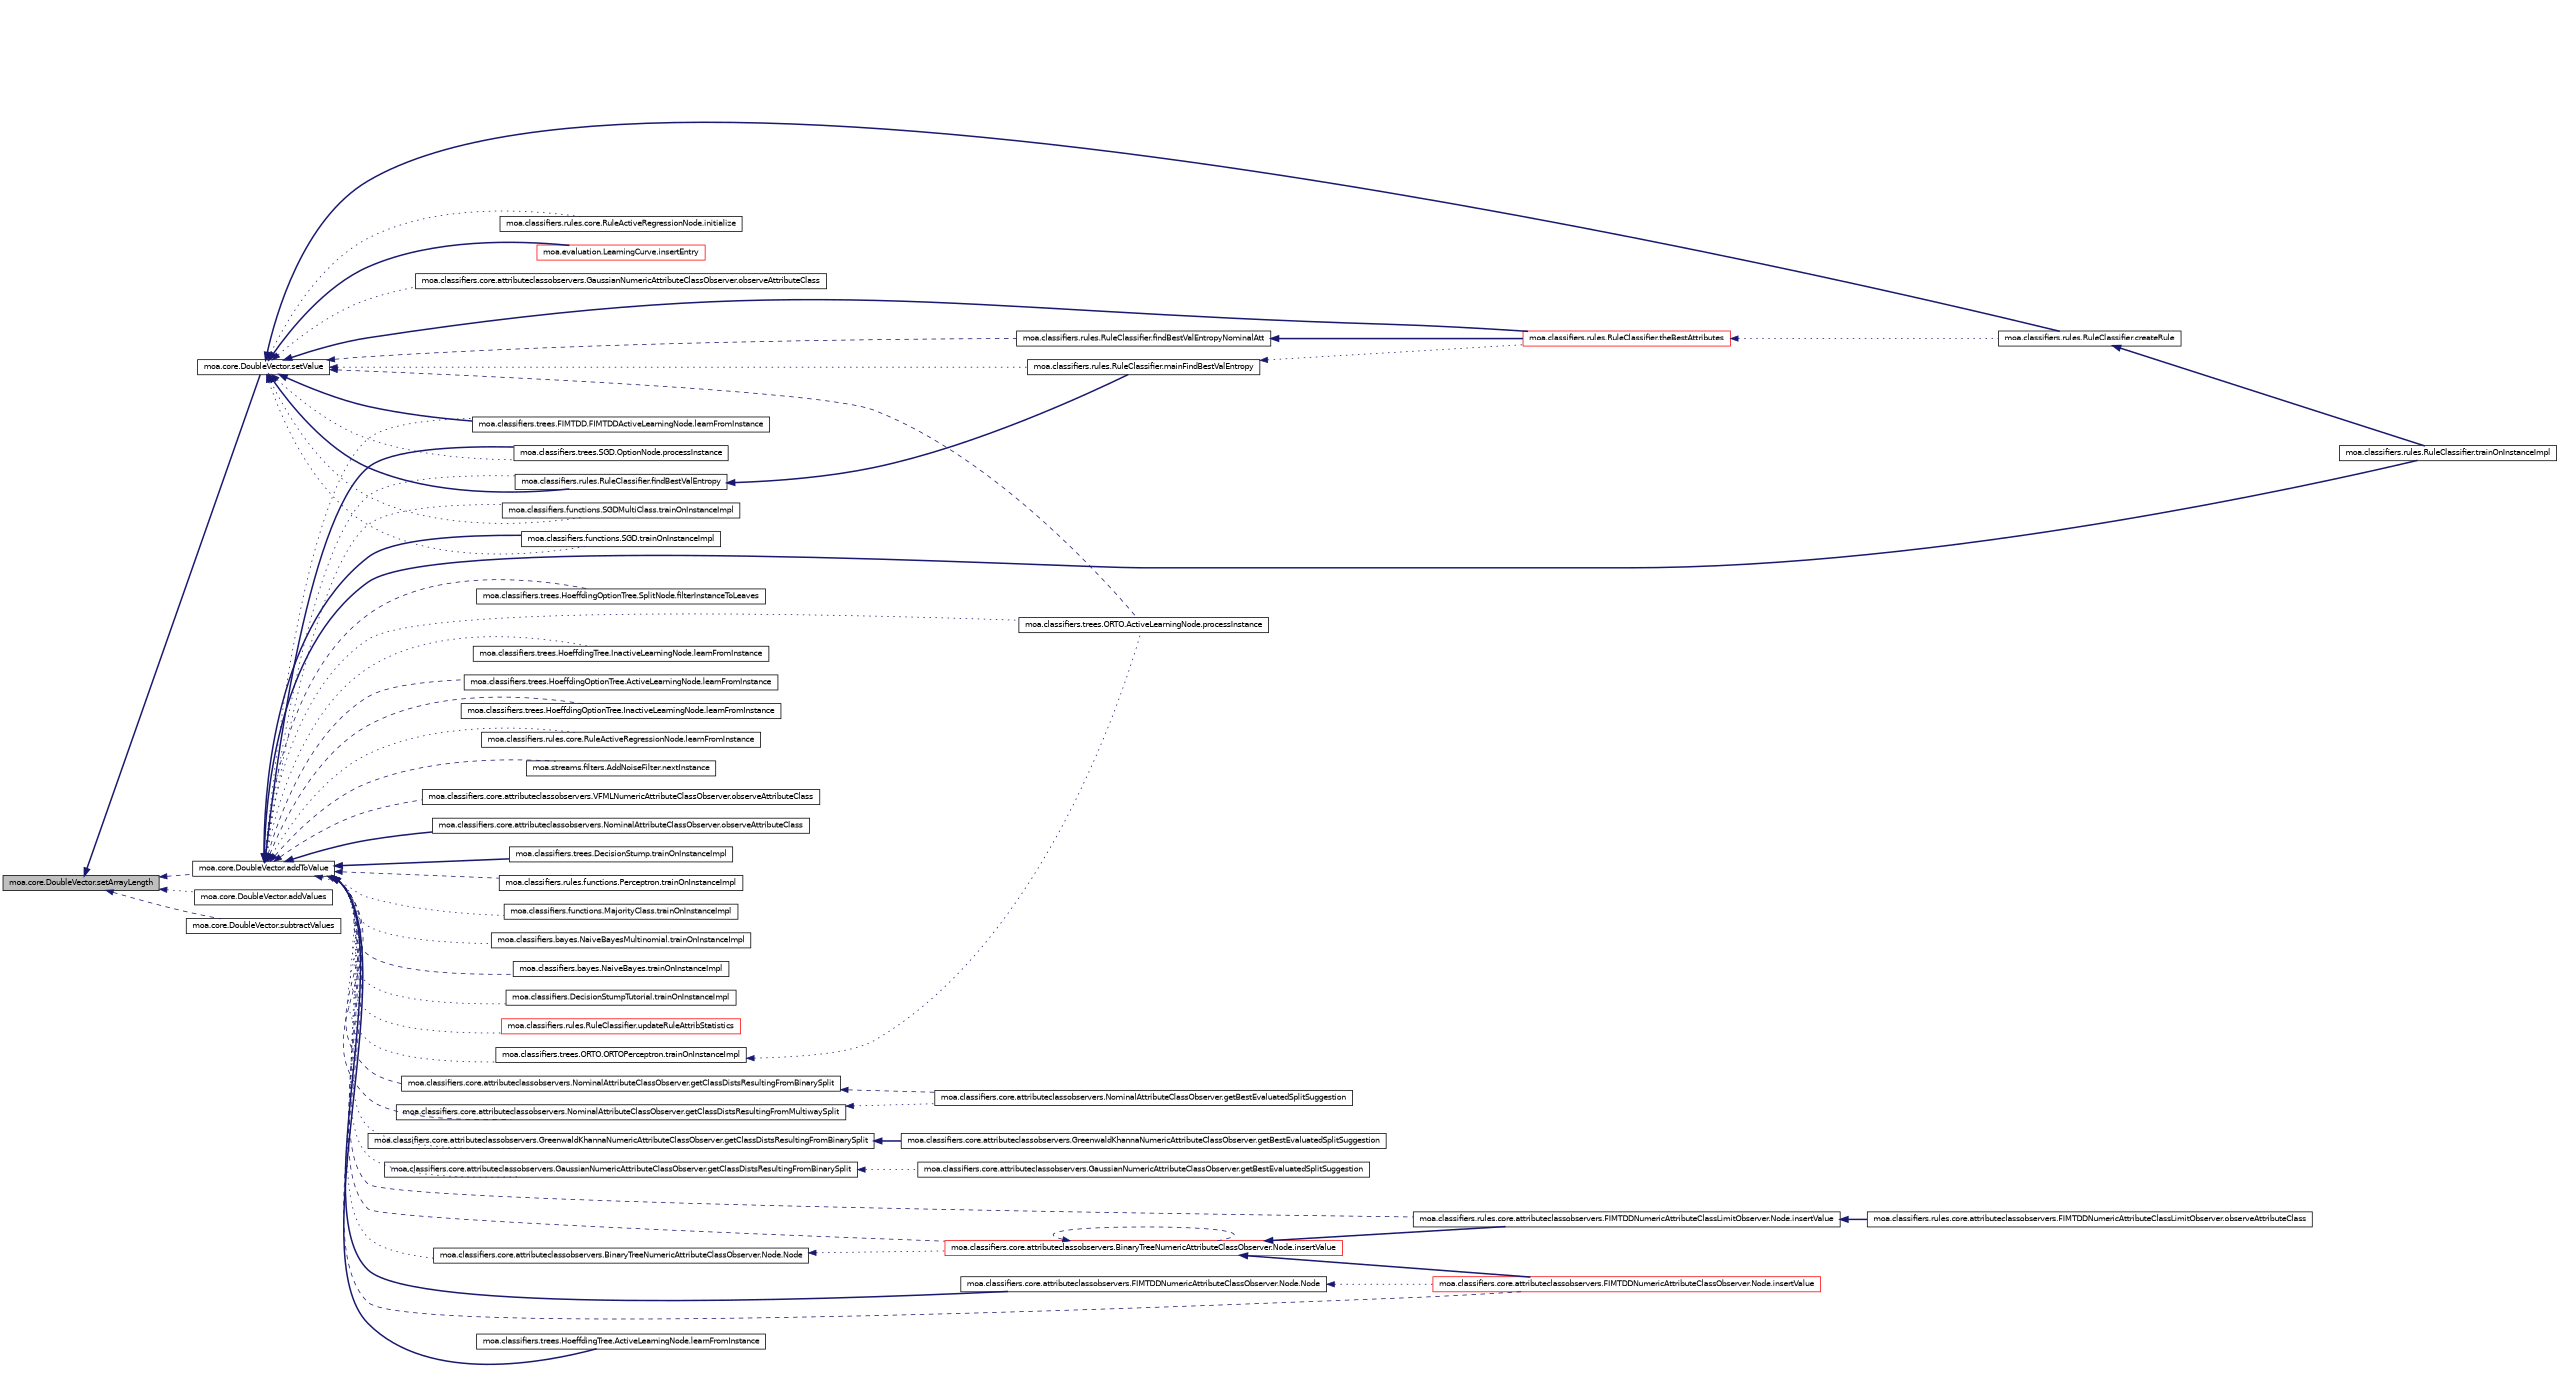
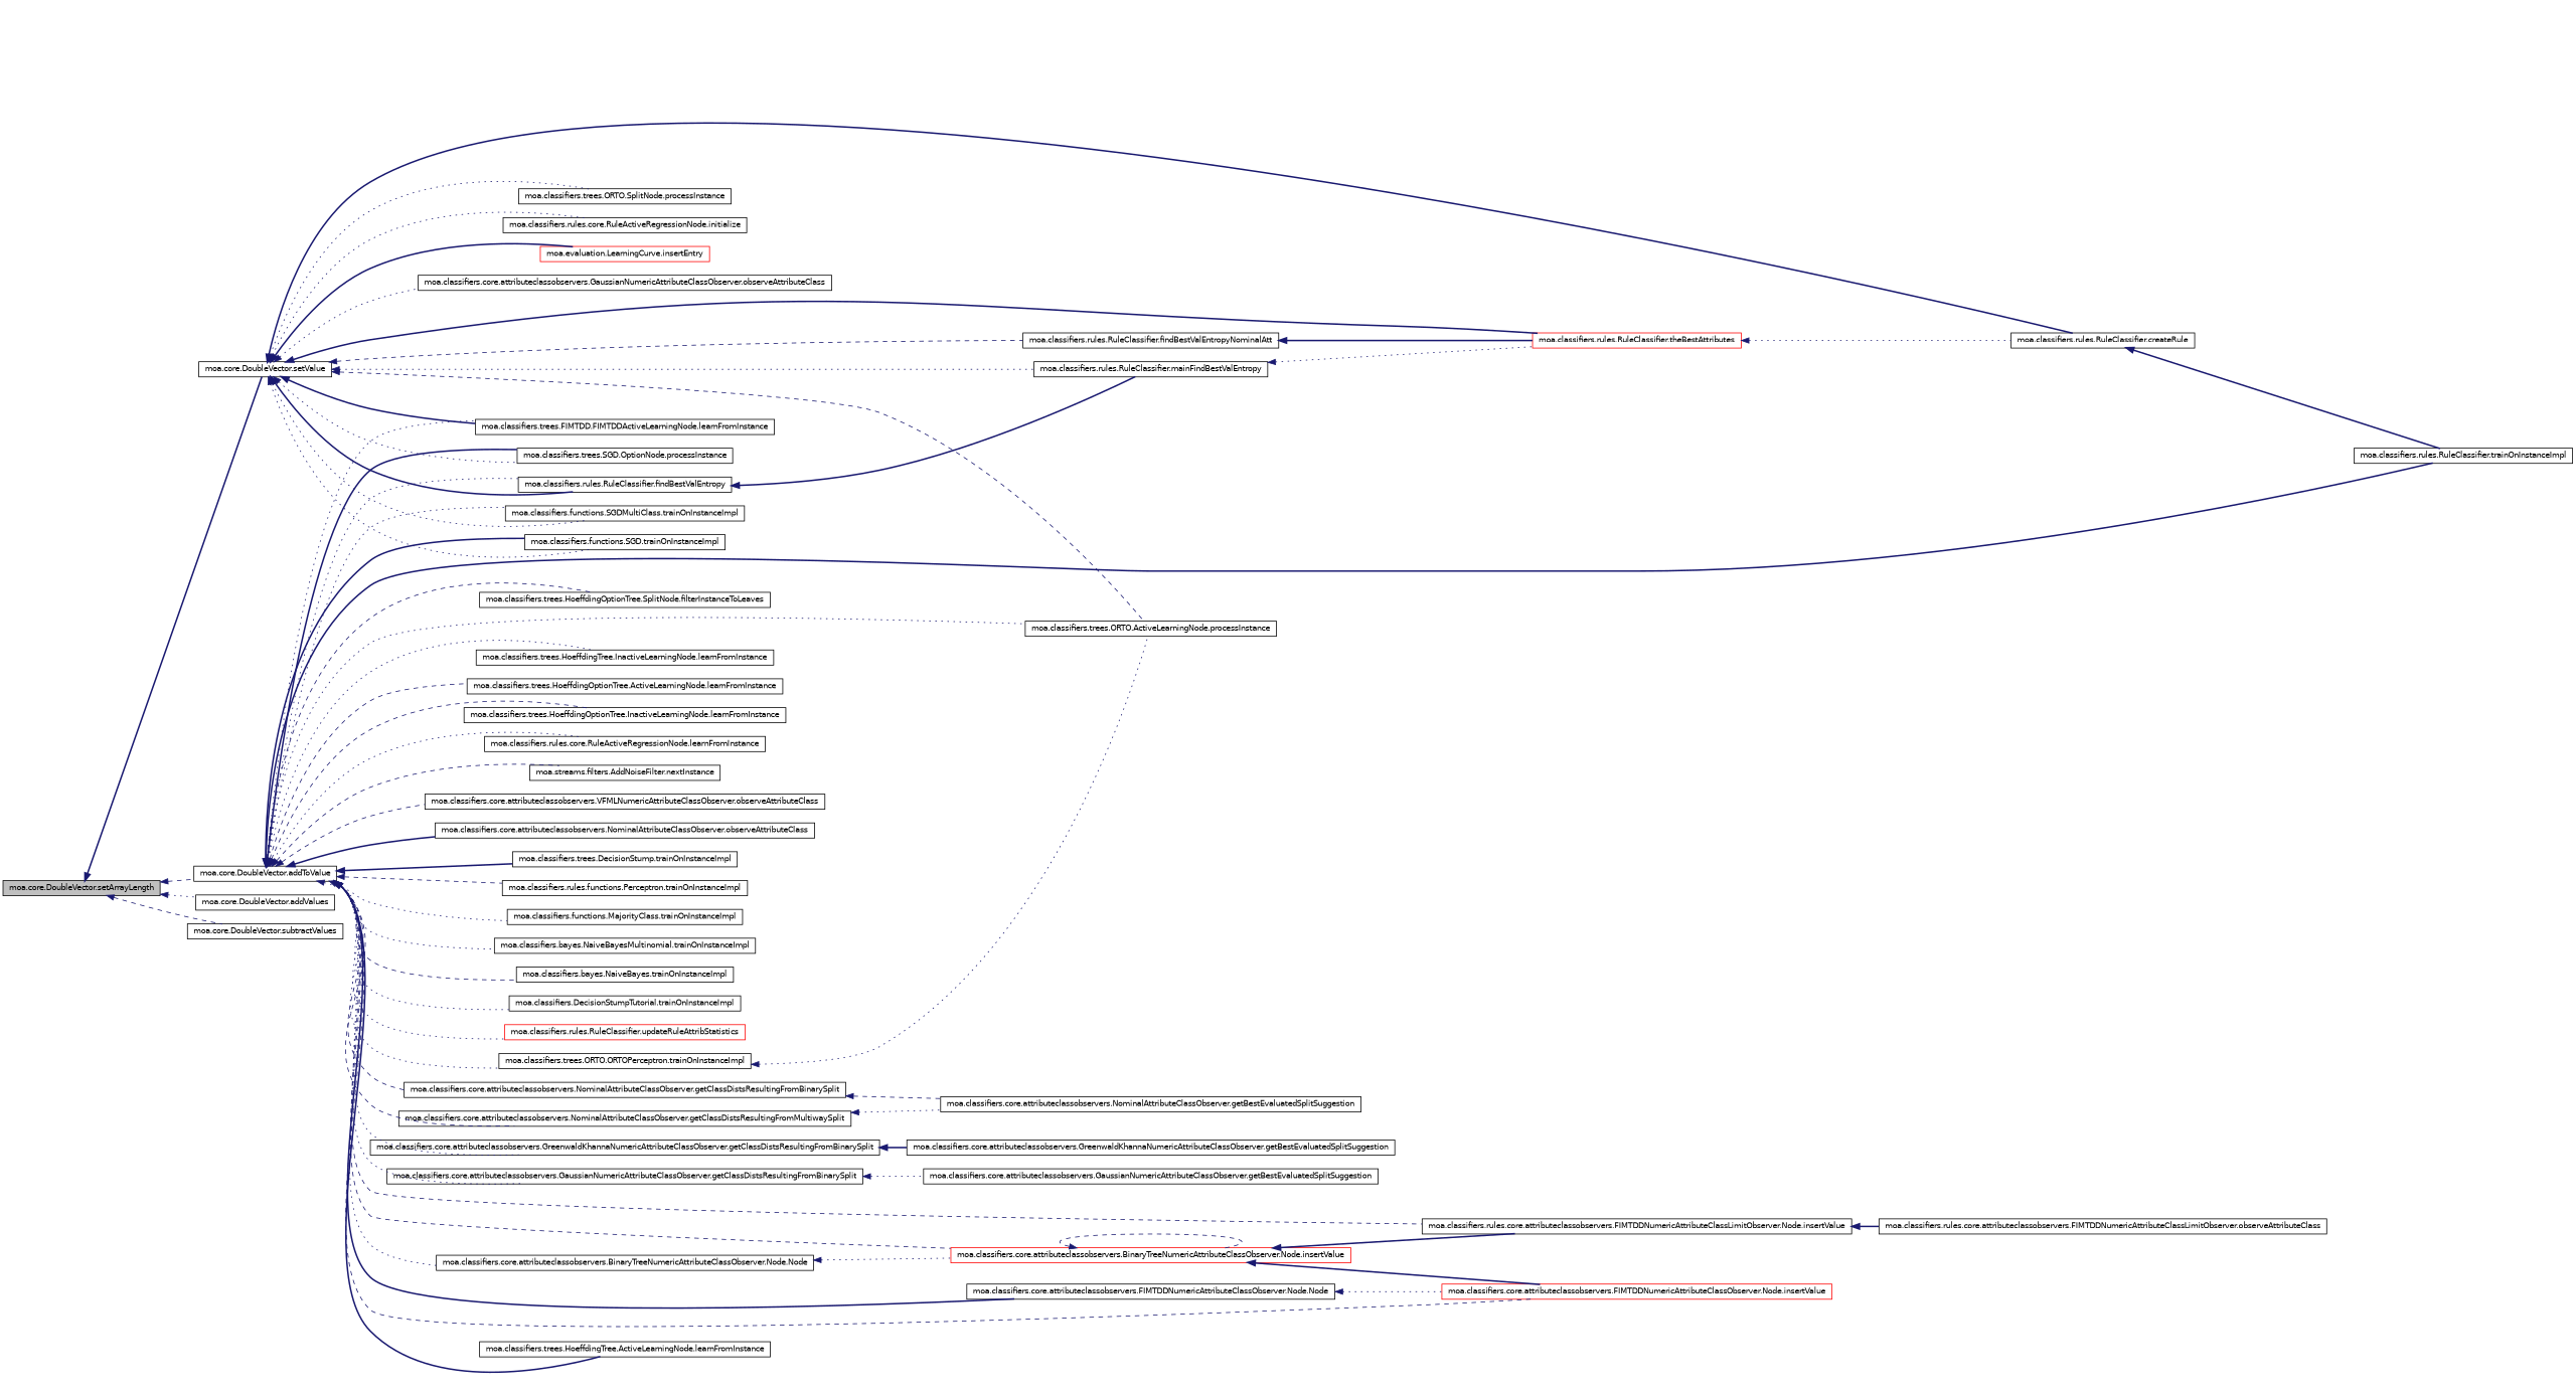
  digraph {
    rankdir=LR
    node [color=black fillcolor=white fontname=Helvetica fontsize=10 shape=record style=filled]
    edge [color=midnightblue dir=back fontname=Helvetica fontsize=10 labelfontname=Helvetica labelfontsize=10 style=dotted]
    n1 [fillcolor=grey75 fontcolor=black height=0.2 label="moa.core.DoubleVector.setArrayLength" width=0.4]
    n2 [height=0.2 label="moa.core.DoubleVector.addToValue" width=0.4]
    n3 [height=0.2 label="moa.core.DoubleVector.addValues" width=0.4]
    n4 [height=0.2 label="moa.core.DoubleVector.setValue" width=0.4]
    n5 [height=0.2 label="moa.core.DoubleVector.subtractValues" width=0.4]
    n6 [height=0.2 label="moa.classifiers.trees.HoeffdingOptionTree.SplitNode.filterInstanceToLeaves" width=0.4]
    n7 [height=0.2 label="moa.classifiers.rules.RuleClassifier.findBestValEntropy" width=0.4]
    n8 [height=0.2 label="moa.classifiers.rules.RuleClassifier.trainOnInstanceImpl" width=0.4]
    n9 [height=0.2 label="moa.classifiers.core.attributeclassobservers.NominalAttributeClassObserver.getClassDistsResultingFromBinarySplit" width=0.4]
    n10 [height=0.2 label="moa.classifiers.core.attributeclassobservers.GreenwaldKhannaNumericAttributeClassObserver.getClassDistsResultingFromBinarySplit" width=0.4]
    n11 [height=0.2 label="moa.classifiers.core.attributeclassobservers.GaussianNumericAttributeClassObserver.getClassDistsResultingFromBinarySplit" width=0.4]
    n12 [height=0.2 label="moa.classifiers.core.attributeclassobservers.NominalAttributeClassObserver.getClassDistsResultingFromMultiwaySplit" width=0.4]
    n13 [height=0.2 label="moa.classifiers.rules.core.attributeclassobservers.FIMTDDNumericAttributeClassLimitObserver.Node.insertValue" width=0.4]
    n14 [color=red height=0.2 label="moa.classifiers.core.attributeclassobservers.FIMTDDNumericAttributeClassObserver.Node.insertValue" width=0.4]
    n15 [color=red height=0.2 label="moa.classifiers.core.attributeclassobservers.BinaryTreeNumericAttributeClassObserver.Node.insertValue" width=0.4]
    n16 [height=0.2 label="moa.classifiers.trees.HoeffdingTree.ActiveLearningNode.learnFromInstance" width=0.4]
    n17 [height=0.2 label="moa.classifiers.trees.HoeffdingTree.InactiveLearningNode.learnFromInstance" width=0.4]
    n18 [height=0.2 label="moa.classifiers.trees.HoeffdingOptionTree.ActiveLearningNode.learnFromInstance" width=0.4]
    n19 [height=0.2 label="moa.classifiers.trees.HoeffdingOptionTree.InactiveLearningNode.learnFromInstance" width=0.4]
    n20 [height=0.2 label="moa.classifiers.trees.FIMTDD.FIMTDDActiveLearningNode.learnFromInstance" width=0.4]
    n21 [height=0.2 label="moa.classifiers.rules.core.RuleActiveRegressionNode.learnFromInstance" width=0.4]
    n22 [height=0.2 label="moa.streams.filters.AddNoiseFilter.nextInstance" width=0.4]
    n23 [height=0.2 label="moa.classifiers.core.attributeclassobservers.FIMTDDNumericAttributeClassObserver.Node.Node" width=0.4]
    n24 [height=0.2 label="moa.classifiers.core.attributeclassobservers.BinaryTreeNumericAttributeClassObserver.Node.Node" width=0.4]
    n25 [height=0.2 label="moa.classifiers.core.attributeclassobservers.VFMLNumericAttributeClassObserver.observeAttributeClass" width=0.4]
    n26 [height=0.2 label="moa.classifiers.core.attributeclassobservers.NominalAttributeClassObserver.observeAttributeClass" width=0.4]
    n27 [height=0.2 label="moa.classifiers.trees.ORTO.ActiveLearningNode.processInstance" width=0.4]
    n28 [height=0.2 label="moa.classifiers.trees.SGD.OptionNode.processInstance" width=0.4]
    n29 [height=0.2 label="moa.classifiers.trees.ORTO.ORTOPerceptron.trainOnInstanceImpl" width=0.4]
    n30 [height=0.2 label="moa.classifiers.trees.DecisionStump.trainOnInstanceImpl" width=0.4]
    n31 [height=0.2 label="moa.classifiers.functions.SGDMultiClass.trainOnInstanceImpl" width=0.4]
    n32 [height=0.2 label="moa.classifiers.functions.SGD.trainOnInstanceImpl" width=0.4]
    n33 [height=0.2 label="moa.classifiers.rules.functions.Perceptron.trainOnInstanceImpl" width=0.4]
    n34 [height=0.2 label="moa.classifiers.functions.MajorityClass.trainOnInstanceImpl" width=0.4]
    n35 [height=0.2 label="moa.classifiers.bayes.NaiveBayesMultinomial.trainOnInstanceImpl" width=0.4]
    n36 [height=0.2 label="moa.classifiers.bayes.NaiveBayes.trainOnInstanceImpl" width=0.4]
    n37 [height=0.2 label="moa.classifiers.DecisionStumpTutorial.trainOnInstanceImpl" width=0.4]
    n38 [color=red height=0.2 label="moa.classifiers.rules.RuleClassifier.updateRuleAttribStatistics" width=0.4]
+   n39 [height=0.2 label="moa.classifiers.trees.ORTO.SplitNode.processInstance" width=0.4]
    n40 [height=0.2 label="moa.classifiers.rules.RuleClassifier.mainFindBestValEntropy" width=0.4]
    n41 [color=red height=0.2 label="moa.classifiers.rules.RuleClassifier.theBestAttributes" width=0.4]
    n42 [height=0.2 label="moa.classifiers.rules.RuleClassifier.createRule" width=0.4]
    n43 [height=0.2 label="moa.classifiers.rules.RuleClassifier.findBestValEntropyNominalAtt" width=0.4]
    n44 [height=0.2 label="moa.classifiers.rules.core.RuleActiveRegressionNode.initialize" width=0.4]
    n45 [color=red height=0.2 label="moa.evaluation.LearningCurve.insertEntry" width=0.4]
    n46 [height=0.2 label="moa.classifiers.core.attributeclassobservers.GaussianNumericAttributeClassObserver.observeAttributeClass" width=0.4]
    n47 [height=0.2 label="moa.classifiers.core.attributeclassobservers.NominalAttributeClassObserver.getBestEvaluatedSplitSuggestion" width=0.4]
    n48 [height=0.2 label="moa.classifiers.core.attributeclassobservers.GreenwaldKhannaNumericAttributeClassObserver.getBestEvaluatedSplitSuggestion" width=0.4]
    n49 [height=0.2 label="moa.classifiers.core.attributeclassobservers.GaussianNumericAttributeClassObserver.getBestEvaluatedSplitSuggestion" width=0.4]
    n50 [height=0.2 label="moa.classifiers.rules.core.attributeclassobservers.FIMTDDNumericAttributeClassLimitObserver.observeAttributeClass" width=0.4]
    n1 -> n2 [style=dashed]
    n1 -> n3
    n1 -> n4 [style=bold]
    n1 -> n5 [style=dashed]
    n2 -> n6 [style=dashed]
    n2 -> n7
    n2 -> n8 [style=bold]
    n2 -> n9 [style=dashed]
    n2 -> n10
    n2 -> n11
    n2 -> n12 [style=dashed]
    n2 -> n13 [style=dashed]
    n2 -> n14 [style=dashed]
    n2 -> n15 [style=dashed]
    n2 -> n16 [style=bold]
    n2 -> n17
    n2 -> n18 [style=dashed]
    n2 -> n19 [style=dashed]
    n2 -> n20
    n2 -> n21
    n2 -> n22 [style=dashed]
    n2 -> n23 [style=bold]
    n2 -> n24
    n2 -> n25 [style=dashed]
    n2 -> n26 [style=bold]
    n2 -> n27
    n2 -> n28 [style=bold]
    n2 -> n29
    n2 -> n30 [style=bold]
    n2 -> n31
    n2 -> n32 [style=bold]
    n2 -> n33 [style=dashed]
    n2 -> n34
    n2 -> n35
    n2 -> n36 [style=dashed]
    n2 -> n37
    n2 -> n38
    n4 -> n7 [style=bold]
    n4 -> n20 [style=bold]
    n4 -> n27 [style=dashed]
    n4 -> n28
    n4 -> n31
    n4 -> n32
+   n4 -> n39
    n4 -> n40
    n4 -> n41 [style=bold]
    n4 -> n42 [style=bold]
    n4 -> n43 [style=dashed]
    n4 -> n44
    n4 -> n45 [style=bold]
    n4 -> n46
    n7 -> n40 [style=bold]
    n9 -> n47 [style=dashed]
    n10 -> n48 [style=bold]
    n11 -> n49
    n12 -> n47
    n13 -> n50 [style=bold]
    n15 -> n13 [style=bold]
    n15 -> n14 [style=bold]
    n15 -> n15 [style=dashed]
    n23 -> n14
    n24 -> n15
    n29 -> n27
    n40 -> n41
    n41 -> n42
    n42 -> n8 [style=bold]
    n43 -> n41 [style=bold]
  }
